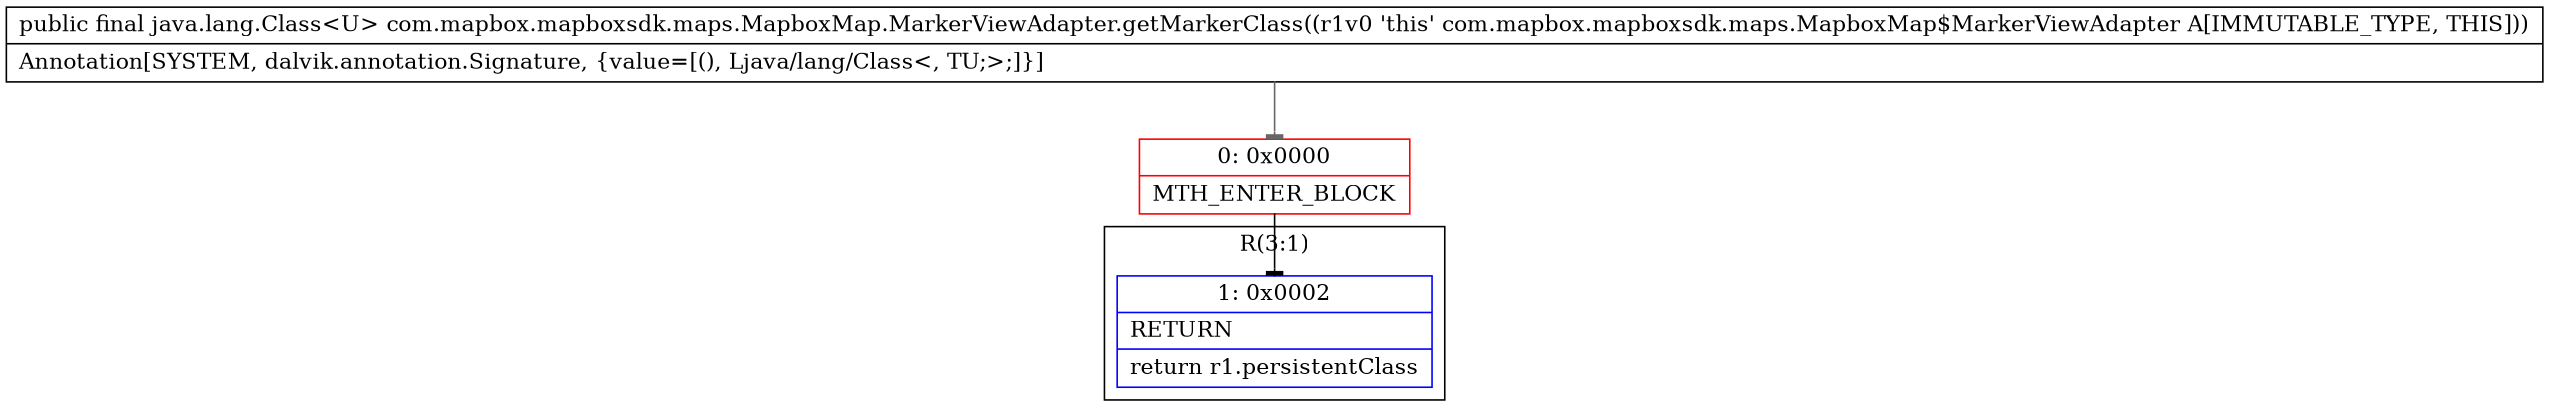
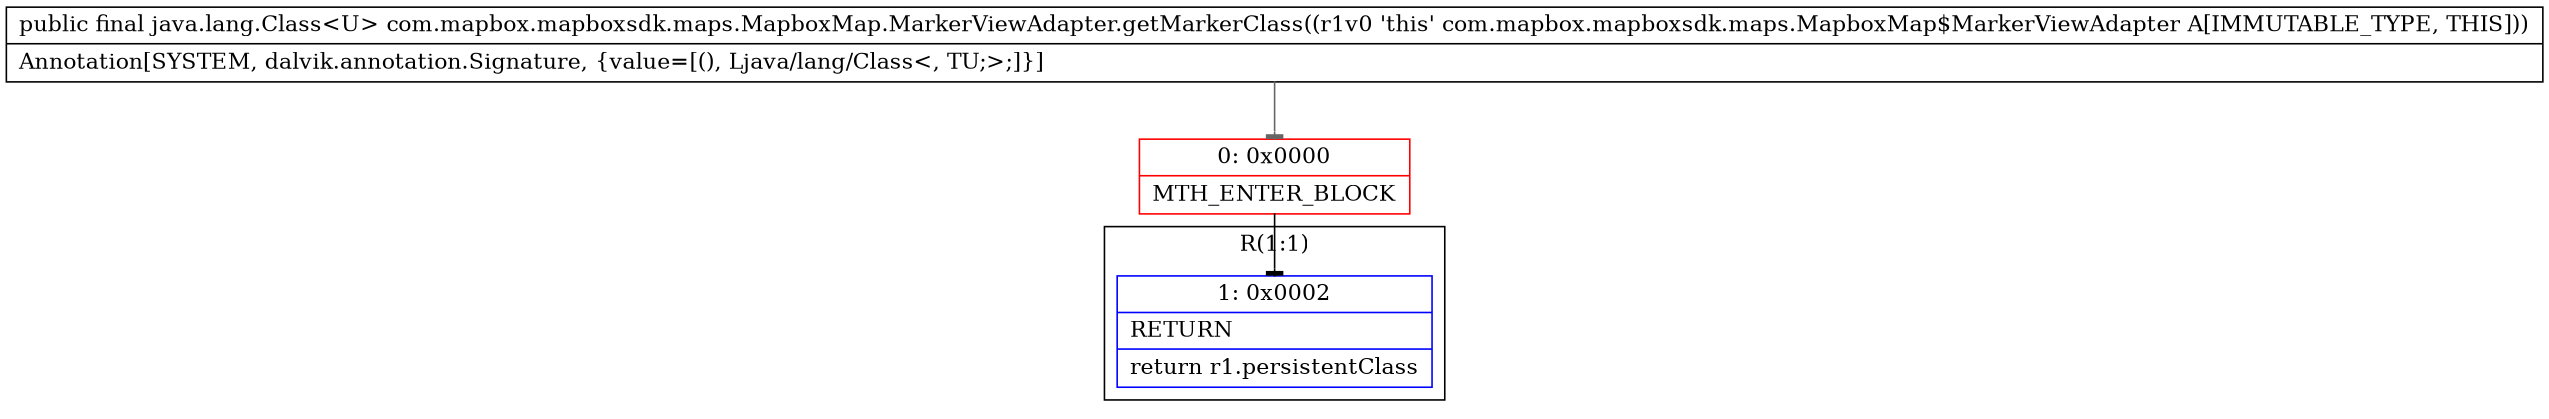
  digraph {
    node [shape=record]
    edge [arrowhead=tee]
    n1 [color=blue label="{1\:\ 0x0002|RETURN\l|return r1.persistentClass\l}"]
    n2 [color=red label="{0\:\ 0x0000|MTH_ENTER_BLOCK\l}"]
    n3 [label="{public final java.lang.Class\<U\> com.mapbox.mapboxsdk.maps.MapboxMap.MarkerViewAdapter.getMarkerClass((r1v0 'this' com.mapbox.mapboxsdk.maps.MapboxMap$MarkerViewAdapter A[IMMUTABLE_TYPE, THIS]))  | Annotation[SYSTEM, dalvik.annotation.Signature, \{value=[(), Ljava\/lang\/Class\<, TU;\>;]\}]\l}"]
    subgraph cluster_1 {
-     label="R(3:1)"
+     label="R(1:1)"
      n1
    }
    n2 -> n1 [color=black]
    n3 -> n2 [color=gray40]
  }
